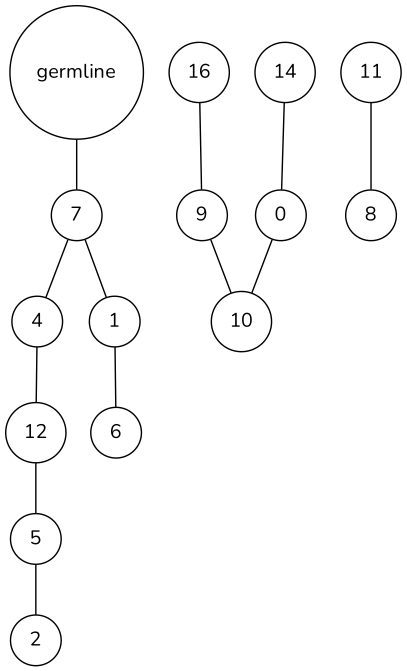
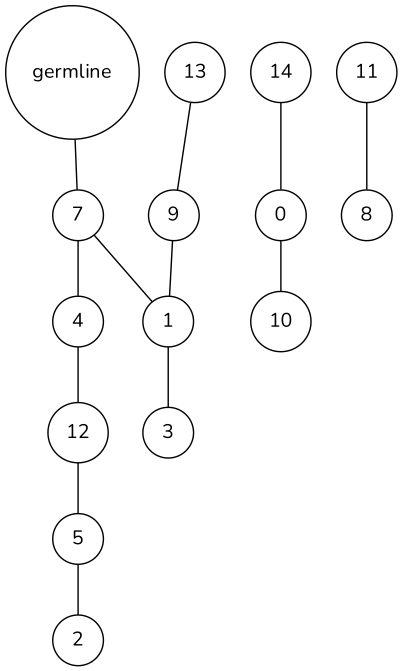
  graph {
    fontname=Nunito
    rankdir=UD
    splines=line
    node [fontname=Nunito shape=circle]
    edge [fontname=Nunito]
    n1 [label=germline]
    n2 [label=7]
    n3 [label=4]
    n4 [label=1]
-   n5 [label=16]
+   n5 [label=13]
    n6 [label=9]
    n7 [label=12]
-   n8 [label=6]
+   n8 [label=3]
    n9 [label=5]
    n10 [label=2]
    n11 [label=14]
    n12 [label=0]
    n13 [label=10]
    n14 [label=11]
    n15 [label=8]
    n1 -- n2
    n2 -- n3
    n2 -- n4
    n3 -- n7
    n4 -- n8
    n5 -- n6
-   n6 -- n13
+   n6 -- n4
    n7 -- n9
    n9 -- n10
    n11 -- n12
    n12 -- n13
    n14 -- n15
  }
